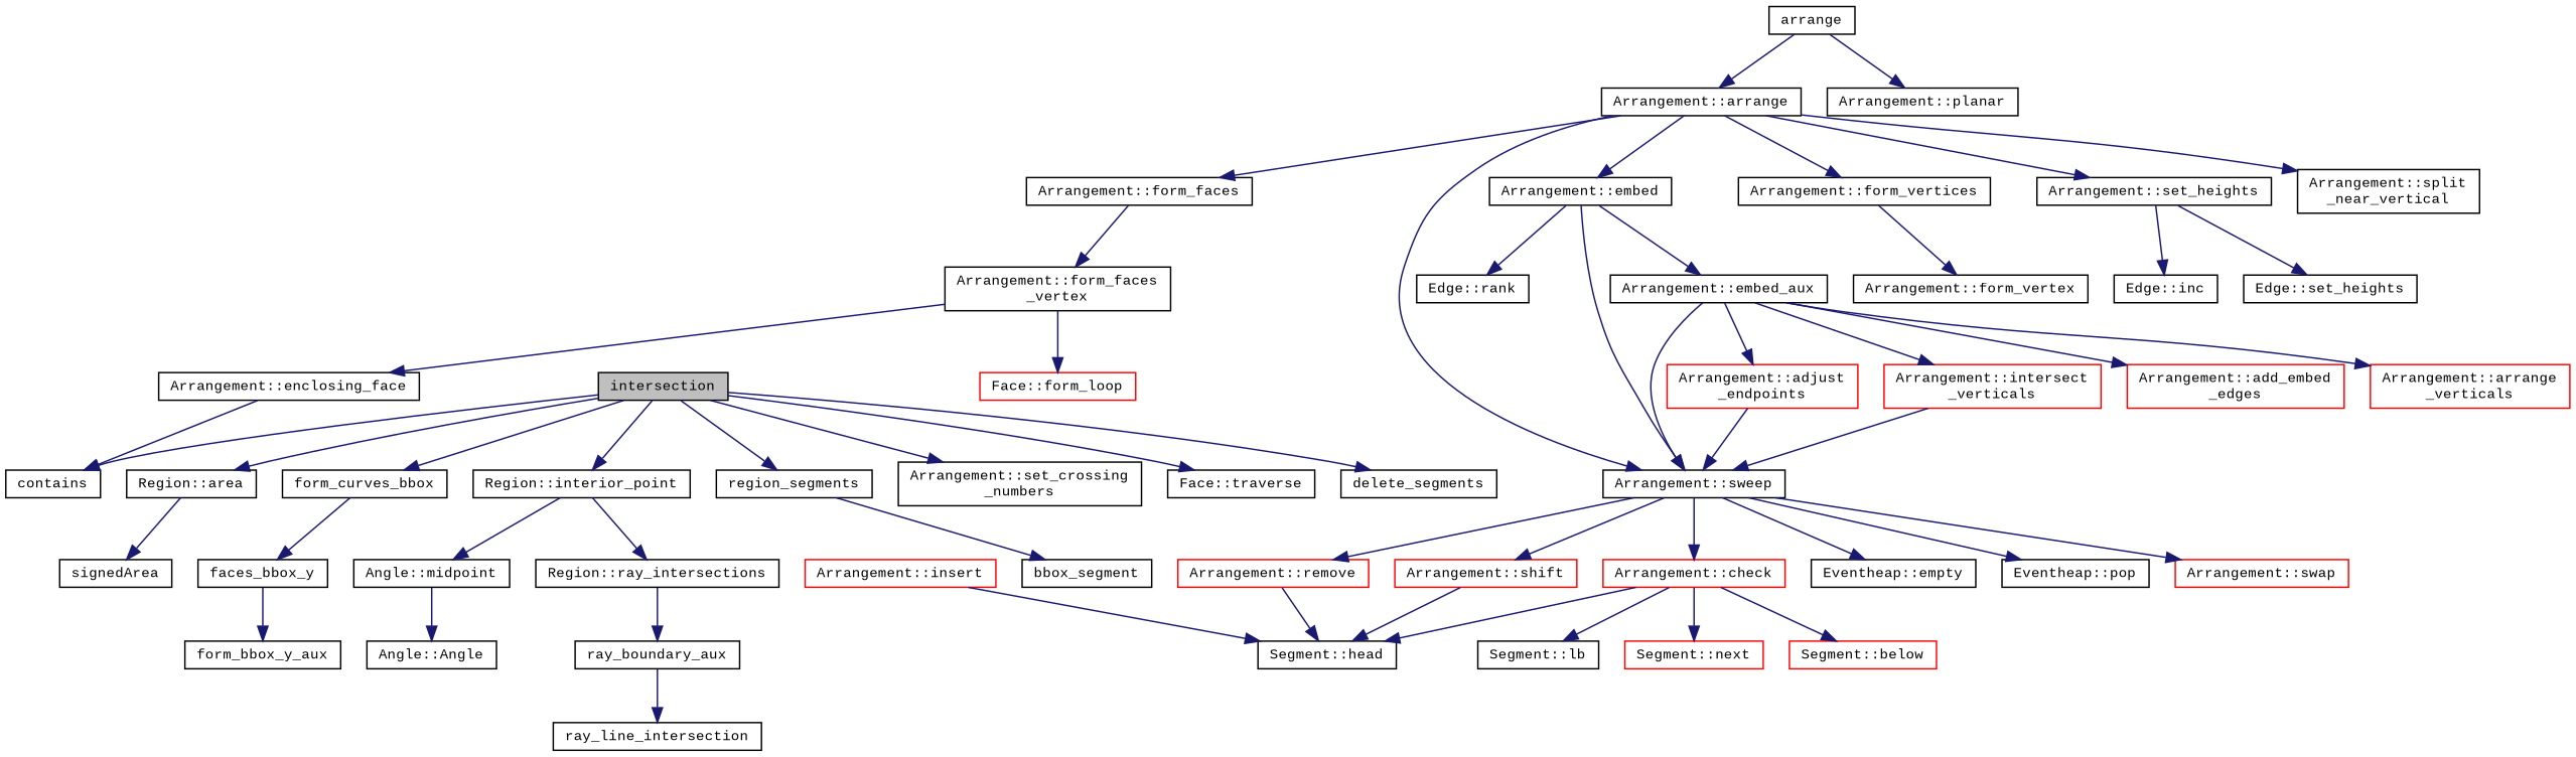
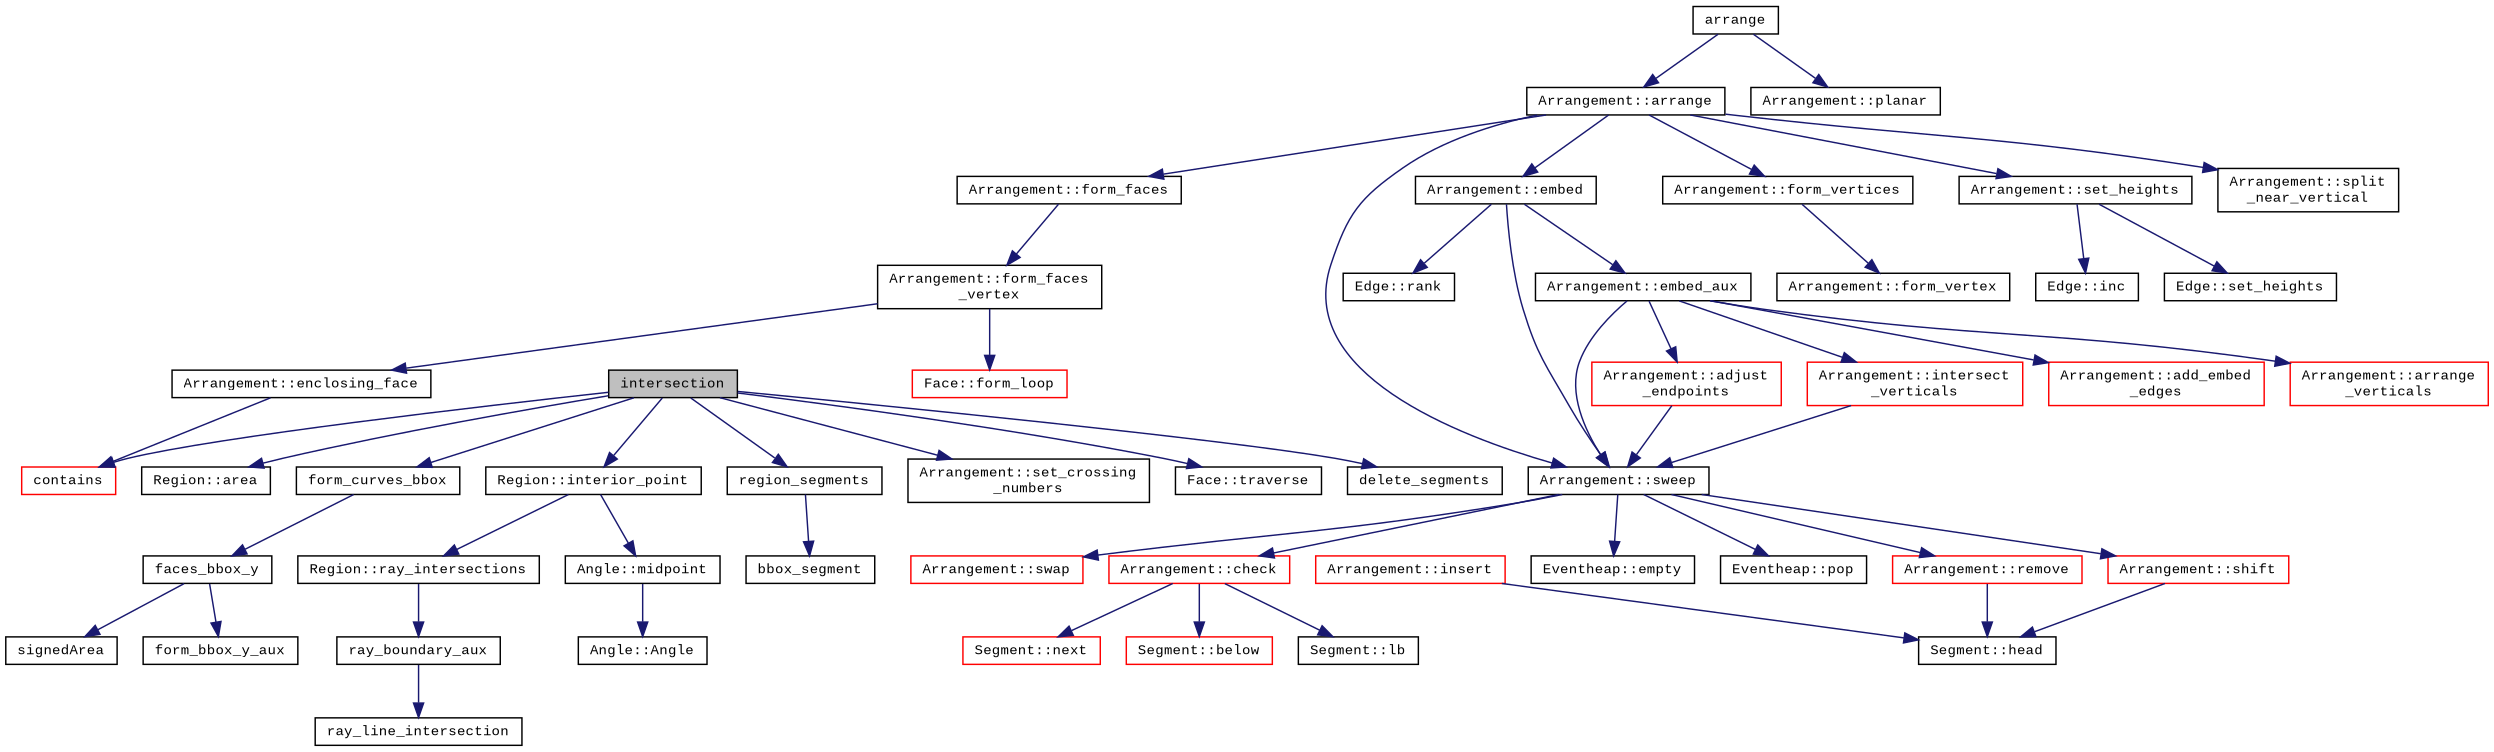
  digraph {
    fontname="Liberation Mono"
    rankdir=TB
    node [color=black fillcolor=white fontname="Liberation Mono" fontsize=10 shape=record style=filled]
    edge [color=midnightblue fontname="Liberation Mono" fontsize=10 labelfontname=Helvetica labelfontsize=10 style=solid]
    n1 [fillcolor=grey75 fontcolor=black height=0.2 label=intersection width=0.4]
    n2 [height=0.2 label="Region::area" width=0.4]
-   n3 [height=0.2 label=contains width=0.4]
+   n3 [color=red height=0.2 label=contains width=0.4]
    n4 [height=0.2 label=delete_segments width=0.4]
    n5 [height=0.2 label=form_curves_bbox width=0.4]
    n6 [height=0.2 label="Region::interior_point" width=0.4]
    n7 [height=0.2 label=region_segments width=0.4]
    n8 [height=0.2 label="Arrangement::set_crossing\l_numbers" width=0.4]
    n9 [height=0.2 label="Face::traverse" width=0.4]
    n10 [height=0.2 label=signedArea width=0.4]
    n11 [height=0.2 label=arrange width=0.4]
    n12 [height=0.2 label="Arrangement::arrange" width=0.4]
    n13 [height=0.2 label="Arrangement::planar" width=0.4]
    n14 [height=0.2 label=faces_bbox_y width=0.4]
    n15 [height=0.2 label="Angle::midpoint" width=0.4]
    n16 [height=0.2 label="Region::ray_intersections" width=0.4]
    n17 [height=0.2 label=bbox_segment width=0.4]
    n18 [height=0.2 label="Arrangement::embed" width=0.4]
    n19 [height=0.2 label="Arrangement::sweep" width=0.4]
    n20 [height=0.2 label="Arrangement::form_faces" width=0.4]
    n21 [height=0.2 label="Arrangement::form_vertices" width=0.4]
    n22 [height=0.2 label="Arrangement::set_heights" width=0.4]
    n23 [height=0.2 label="Arrangement::split\l_near_vertical" width=0.4]
    n24 [height=0.2 label="Arrangement::embed_aux" width=0.4]
    n25 [height=0.2 label="Edge::rank" width=0.4]
    n26 [color=red height=0.2 label="Arrangement::check" width=0.4]
    n27 [height=0.2 label="Eventheap::empty" width=0.4]
    n28 [height=0.2 label="Eventheap::pop" width=0.4]
    n29 [color=red height=0.2 label="Arrangement::remove" width=0.4]
    n30 [color=red height=0.2 label="Arrangement::shift" width=0.4]
    n31 [color=red height=0.2 label="Arrangement::swap" width=0.4]
    n32 [height=0.2 label="Arrangement::form_faces\l_vertex" width=0.4]
    n33 [height=0.2 label="Arrangement::form_vertex" width=0.4]
    n34 [height=0.2 label="Edge::inc" width=0.4]
    n35 [height=0.2 label="Edge::set_heights" width=0.4]
    n36 [color=red height=0.2 label="Arrangement::add_embed\l_edges" width=0.4]
    n37 [color=red height=0.2 label="Arrangement::adjust\l_endpoints" width=0.4]
    n38 [color=red height=0.2 label="Arrangement::arrange\l_verticals" width=0.4]
    n39 [color=red height=0.2 label="Arrangement::intersect\l_verticals" width=0.4]
    n40 [color=red height=0.2 label="Segment::below" width=0.4]
    n41 [height=0.2 label="Segment::head" width=0.4]
    n42 [height=0.2 label="Segment::lb" width=0.4]
    n43 [color=red height=0.2 label="Segment::next" width=0.4]
    n44 [color=red height=0.2 label="Arrangement::insert" width=0.4]
    n45 [height=0.2 label="Arrangement::enclosing_face" width=0.4]
    n46 [color=red height=0.2 label="Face::form_loop" width=0.4]
    n47 [height=0.2 label=form_bbox_y_aux width=0.4]
    n48 [height=0.2 label="Angle::Angle" width=0.4]
    n49 [height=0.2 label=ray_boundary_aux width=0.4]
    n50 [height=0.2 label=ray_line_intersection width=0.4]
    n1 -> n2
    n1 -> n3
    n1 -> n4
    n1 -> n5
    n1 -> n6
    n1 -> n7
    n1 -> n8
    n1 -> n9
-   n2 -> n10
+   n14 -> n10
    n5 -> n14
    n6 -> n15
    n6 -> n16
    n7 -> n17
    n11 -> n12
    n11 -> n13
    n12 -> n18
    n12 -> n19
    n12 -> n20
    n12 -> n21
    n12 -> n22
    n12 -> n23
    n14 -> n47
    n15 -> n48
    n16 -> n49
    n18 -> n19
    n18 -> n24
    n18 -> n25
    n19 -> n26
    n19 -> n27
    n19 -> n28
    n19 -> n29
    n19 -> n30
    n19 -> n31
    n20 -> n32
    n21 -> n33
    n22 -> n34
    n22 -> n35
    n24 -> n19
    n24 -> n36
    n24 -> n37
    n24 -> n38
    n24 -> n39
    n26 -> n40
-   n26 -> n41
    n26 -> n42
    n26 -> n43
    n29 -> n41
    n30 -> n41
    n32 -> n45
    n32 -> n46
    n37 -> n19
    n39 -> n19
    n44 -> n41
    n45 -> n3
    n49 -> n50
  }
